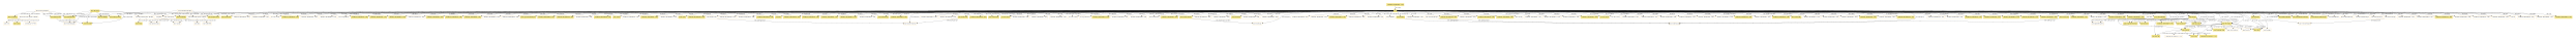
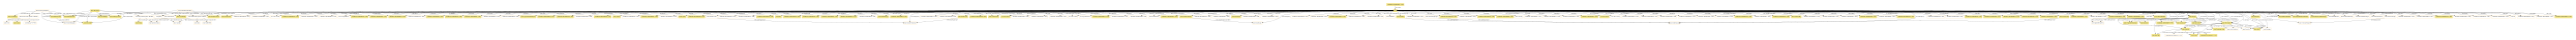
  digraph {
    fontname="JetBrains Mono"
    rankdir=TB
    node [color=orange fillcolor=white fontname="JetBrains Mono" shape=rectangle style=filled]
    edge [arrowhead=diamond fontname="JetBrains Mono"]
    "base:Flight" [fillcolor=khaki]
    "base:Location" [fillcolor=khaki]
    "base:Passenger" [fillcolor=khaki]
    "base:Aircraft" [fillcolor=khaki]
    "base:Airline" [fillcolor=khaki]
    "base:FlightInformation" [fillcolor=khaki]
    "xsd:dateTime" [fillcolor=khaki]
    "-4dc8d1ea:18f10fd4879:-7ffc" [fillcolor=khaki]
    "base:Country"
    "base:Review" [fillcolor=khaki]
    "base:Seat" [fillcolor=khaki]
    "base:Passage"
    "base:Verification"
    "base:PassengerType" [fillcolor=khaki]
    "xsd:string" [fillcolor=khaki]
    "-4dc8d1ea:18f10fd4879:-7ff4" [fillcolor=khaki]
    "-4dc8d1ea:18f10fd4879:-7ff9"
    "base:DirectFlight"
    "base:TransitFlight"
    "base:NotVerified" [fillcolor=khaki]
    "base:Verified" [fillcolor=khaki]
    NULL [fillcolor=khaki]
    "base:EconomyClass" [fillcolor=khaki]
    "base:CoupleLeisure" [fillcolor=khaki]
    "base:Business" [fillcolor=khaki]
    "base:NotRecommended" [fillcolor=khaki]
    "base:RecomendationUnknown" [fillcolor=khaki]
    "base:NotSatisfiedPassenger" [fillcolor=khaki]
    "base:SoloLeisure"
    "base:Recommended"
    "base:FamilyLeisure" [fillcolor=khaki]
    "base:PremiumEconomy"
    "base:FirstClass" [fillcolor=khaki]
    "base:SatisfiedPassenger"
    "base:BusinessClass"
    "-4dc8d1ea:18f10fd4879:-7f90"
    "-4dc8d1ea:18f10fd4879:-7fac"
    "-4dc8d1ea:18f10fd4879:-7f85" [fillcolor=khaki]
    "-4dc8d1ea:18f10fd4879:-7f99"
    "-4dc8d1ea:18f10fd4879:-7fd1"
    "-4dc8d1ea:18f10fd4879:-7f96"
    "rdf:nil"
    "-4dc8d1ea:18f10fd4879:-7fbe"
    "-4dc8d1ea:18f10fd4879:-7fca"
    "-4dc8d1ea:18f10fd4879:-7ff6" [fillcolor=khaki]
    "-4dc8d1ea:18f10fd4879:-7fc6"
    "-4dc8d1ea:18f10fd4879:-7fd5"
    "urn:swrl:var#c"
    "-4dc8d1ea:18f10fd4879:-7ff1" [fillcolor=khaki]
    "-4dc8d1ea:18f10fd4879:-7fb0"
    "-4dc8d1ea:18f10fd4879:-7fa6"
    "xsd:unsignedShort"
    "-4dc8d1ea:18f10fd4879:-7fd9" [fillcolor=khaki]
    "-4dc8d1ea:18f10fd4879:-7fc2" [fillcolor=khaki]
    "-4dc8d1ea:18f10fd4879:-7fb8" [fillcolor=khaki]
    "-4dc8d1ea:18f10fd4879:-7fd6"
    "-4dc8d1ea:18f10fd4879:-7f89" [fillcolor=khaki]
    "-4dc8d1ea:18f10fd4879:-7fbb" [fillcolor=khaki]
    "-4dc8d1ea:18f10fd4879:-7f97" [fillcolor=khaki]
    "-4dc8d1ea:18f10fd4879:-7fb9"
    "-4dc8d1ea:18f10fd4879:-7fba"
    "swrlb:greaterThanOrEqual" [fillcolor=khaki]
    "-4dc8d1ea:18f10fd4879:-7fcd" [fillcolor=khaki]
    "-4dc8d1ea:18f10fd4879:-7fdf" [fillcolor=khaki]
    "-4dc8d1ea:18f10fd4879:-7f86"
    "-4dc8d1ea:18f10fd4879:-7fcc" [fillcolor=khaki]
    "base:isFrom" [fillcolor=khaki]
    "-4dc8d1ea:18f10fd4879:-7ffa"
    "-4dc8d1ea:18f10fd4879:-7fd0" [fillcolor=khaki]
    "-4dc8d1ea:18f10fd4879:-7f93"
    "swrlb:equal" [fillcolor=khaki]
    "-4dc8d1ea:18f10fd4879:-7f9f" [fillcolor=khaki]
    "base:hasAircraft"
    "-4dc8d1ea:18f10fd4879:-7fd4"
    "-4dc8d1ea:18f10fd4879:-7f88"
    "-4dc8d1ea:18f10fd4879:-7f8c" [fillcolor=khaki]
    "xsd:short" [fillcolor=khaki]
    "-4dc8d1ea:18f10fd4879:-7fd8" [fillcolor=khaki]
    "-4dc8d1ea:18f10fd4879:-7fb6" [fillcolor=khaki]
    "-4dc8d1ea:18f10fd4879:-7faf" [fillcolor=khaki]
    "-4dc8d1ea:18f10fd4879:-7fc9" [fillcolor=khaki]
    "-4dc8d1ea:18f10fd4879:-7f94"
    "base:hasPassenger" [fillcolor=khaki]
    "-4dc8d1ea:18f10fd4879:-7fa3" [fillcolor=khaki]
    "base:hasInformation"
    "-4dc8d1ea:18f10fd4879:-7fda"
    "-4dc8d1ea:18f10fd4879:-7fa0"
    "base:hasOrigin"
    "-4dc8d1ea:18f10fd4879:-7f84" [fillcolor=khaki]
    "base:connections" [fillcolor=khaki]
    "urn:swrl:var#r" [fillcolor=khaki]
    "-4dc8d1ea:18f10fd4879:-7f9d"
    "-4dc8d1ea:18f10fd4879:-7fc5"
    "-4dc8d1ea:18f10fd4879:-7fb4"
    "urn:swrl:var#a"
    "swrlb:greaterThan"
    "-4dc8d1ea:18f10fd4879:-7fde" [fillcolor=khaki]
    "-4dc8d1ea:18f10fd4879:-7ff7"
    "-4dc8d1ea:18f10fd4879:-7fa4"
    "base:hasAnswered"
    "-4dc8d1ea:18f10fd4879:-7fae" [fillcolor=khaki]
    "base:hasSeat" [fillcolor=khaki]
    "-4dc8d1ea:18f10fd4879:-7fe0"
    "-4dc8d1ea:18f10fd4879:-7f9b"
    "swrlb:lessThan" [fillcolor=khaki]
    "-4dc8d1ea:18f10fd4879:-7fa8"
    "-4dc8d1ea:18f10fd4879:-7f8a"
    "base:hasPassage"
    "-4dc8d1ea:18f10fd4879:-7fcb"
    "-4dc8d1ea:18f10fd4879:-7ff0"
    "-4dc8d1ea:18f10fd4879:-7faa" [fillcolor=khaki]
    "-4dc8d1ea:18f10fd4879:-7fa9"
    "-4dc8d1ea:18f10fd4879:-7fc4"
    "base:flownWith"
    "base:hasDestination" [fillcolor=khaki]
    "-4dc8d1ea:18f10fd4879:-7f8f"
    "base:isRecommended" [fillcolor=khaki]
    "-4dc8d1ea:18f10fd4879:-7fc0" [fillcolor=khaki]
    "-4dc8d1ea:18f10fd4879:-7f95"
    "-4dc8d1ea:18f10fd4879:-7fa5" [fillcolor=khaki]
    "-4dc8d1ea:18f10fd4879:-7f87" [fillcolor=khaki]
    "base:rating"
    "-4dc8d1ea:18f10fd4879:-7fcf"
    "-4dc8d1ea:18f10fd4879:-7f8e"
    "-4dc8d1ea:18f10fd4879:-7fb7"
    "-4dc8d1ea:18f10fd4879:-7fdd" [fillcolor=khaki]
    "urn:swrl:var#o" [fillcolor=khaki]
    "urn:swrl:var#p"
    "-4dc8d1ea:18f10fd4879:-7fab"
    "base:isVerified" [fillcolor=khaki]
    "-4dc8d1ea:18f10fd4879:-7fc7"
    "-4dc8d1ea:18f10fd4879:-7fbf"
    "base:hasAirline" [fillcolor=khaki]
    "-4dc8d1ea:18f10fd4879:-7ff5"
    "-4dc8d1ea:18f10fd4879:-7f83"
    "-4dc8d1ea:18f10fd4879:-7fd2"
    "-4dc8d1ea:18f10fd4879:-7ff8" [fillcolor=khaki]
    "-4dc8d1ea:18f10fd4879:-7f9c"
    "-4dc8d1ea:18f10fd4879:-7ffb" [fillcolor=khaki]
    "base:answeredBy" [fillcolor=khaki]
    "-4dc8d1ea:18f10fd4879:-7fb5"
    "-4dc8d1ea:18f10fd4879:-7fce"
    "-4dc8d1ea:18f10fd4879:-7fad"
    "-4dc8d1ea:18f10fd4879:-7fbc" [fillcolor=khaki]
    "-4dc8d1ea:18f10fd4879:-7ff2"
    "-4dc8d1ea:18f10fd4879:-7ff3" [fillcolor=khaki]
    "-4dc8d1ea:18f10fd4879:-7f92"
    "-4dc8d1ea:18f10fd4879:-7f91"
    "-4dc8d1ea:18f10fd4879:-7fa1" [fillcolor=khaki]
    "-4dc8d1ea:18f10fd4879:-7fc3" [fillcolor=khaki]
    "-4dc8d1ea:18f10fd4879:-7fa2" [fillcolor=khaki]
    "-4dc8d1ea:18f10fd4879:-7f9e" [fillcolor=khaki]
    "-4dc8d1ea:18f10fd4879:-7f8b" [fillcolor=khaki]
    "-4dc8d1ea:18f10fd4879:-7fc1" [fillcolor=khaki]
    "-4dc8d1ea:18f10fd4879:-7fb3"
    "-4dc8d1ea:18f10fd4879:-7fb1" [fillcolor=khaki]
    "-4dc8d1ea:18f10fd4879:-7fdb" [fillcolor=khaki]
    "-4dc8d1ea:18f10fd4879:-7f98" [fillcolor=khaki]
    "owl:topDataProperty"
    "base:MaryLeUK" [fillcolor=khaki]
    "base:UnitedKingdom"
    "base:TokyoLondon-Qatar-Mar2024"
    "base:review0qat" [fillcolor=khaki]
    "base:QatarAirways"
    "base:London"
    "base:Tokyo" [fillcolor=khaki]
    "base:DohaLondon-Qatar-Feb2024"
    "base:Doha"
    "base:A380-800"
    "base:AlwaleedAlthaniQAT"
    "base:Qatar"
    "base:review3qat" [fillcolor=khaki]
    "base:FaroLuton-Ryanair-Feb2024"
    "base:Faro"
    "base:Luton" [fillcolor=khaki]
    "base:Boeing-737-900"
    "base:PassengerRay0UK"
    "base:review0rya" [fillcolor=khaki]
    "base:name"
    "base:isPassengerType"
    "base:Flight" -> "base:Location" [arrowhead=dot label="base:hasOrigin"]
    "base:Flight" -> "base:Location" [arrowhead=dot label="base:hasDestination"]
    "base:Flight" -> "base:Passenger" [label="base:hasPassenger"]
    "base:Flight" -> "base:Aircraft" [arrowhead=dot label="base:hasAircraft"]
    "base:Flight" -> "base:Airline" [arrowhead=dot label="base:hasAirline"]
    "base:Flight" -> "base:FlightInformation" [label="base:hasInformation"]
    "base:Flight" -> "xsd:dateTime" [arrowhead=dot label="base:dateFlown"]
    "base:Flight" -> "-4dc8d1ea:18f10fd4879:-7ffc" [arrowhead=dot label="base:connections"]
    "base:Passenger" -> "base:Flight" [arrowhead=dot label="base:flownWith"]
    "base:Passenger" -> "base:Country" [label="base:isFrom"]
    "base:Passenger" -> "base:Review" [arrowhead=dot label="base:hasAnswered"]
    "base:Passenger" -> "base:Seat" [label="base:hasSeat"]
    "base:Passenger" -> "base:Passage" [label="base:hasPassage"]
    "base:Passenger" -> "base:Verification" [label="base:isVerified"]
    "base:Passenger" -> "base:PassengerType" [label="base:isPassengerType"]
    "base:Passenger" -> "xsd:string" [label="base:name"]
    "base:Review" -> "base:Passenger" [arrowhead=dot label="base:answeredBy"]
    "base:Review" -> "xsd:dateTime" [arrowhead=dot label="base:datePublished"]
    "base:Review" -> "xsd:string" [label="base:title"]
    "base:Review" -> "xsd:string" [arrowhead=dot label="base:comment"]
    "base:Review" -> "-4dc8d1ea:18f10fd4879:-7ff4" [arrowhead=dot label="base:rating"]
    "base:Review" -> "-4dc8d1ea:18f10fd4879:-7ff9" [label="base:isRecommended"]
    "base:DirectFlight" -> "base:TransitFlight" [label="owl:disjointWith"]
    "base:NotVerified" -> "base:Verified" [arrowhead=dot label="owl:disjointWith"]
    NULL -> "base:Flight" [arrowhead=dot label="owl:onClass"]
    NULL -> "base:Flight" [arrowhead=dot label="swrl:classPredicate"]
    NULL -> "base:Location" [label="owl:onClass"]
    NULL -> "base:Passenger" [label="owl:onClass"]
    NULL -> "base:Passenger" [arrowhead=dot label="swrl:classPredicate"]
    NULL -> "base:Aircraft" [arrowhead=dot label="owl:onClass"]
    NULL -> "base:Airline" [arrowhead=dot label="owl:onClass"]
    NULL -> "base:FlightInformation" [label="owl:onClass"]
    NULL -> "base:Country" [arrowhead=dot label="swrl:body"]
    NULL -> "base:Review" [arrowhead=dot label="owl:onClass"]
    NULL -> "base:Review" [arrowhead=dot label="swrl:classPredicate"]
    NULL -> "base:Seat" [arrowhead=dot label="owl:onClass"]
    NULL -> "base:Passage" [label="owl:onClass"]
    NULL -> "base:Verification" [label="owl:onClass"]
    NULL -> "base:DirectFlight" [label="swrl:classPredicate"]
    NULL -> "base:TransitFlight" [arrowhead=dot label="swrl:classPredicate"]
    NULL -> "base:EconomyClass" [label="rdf:first"]
    NULL -> "base:CoupleLeisure" [arrowhead=dot label="rdf:first"]
    NULL -> "base:Business" [arrowhead=dot label="rdf:first"]
    NULL -> "base:NotRecommended" [arrowhead=dot label="rdf:first"]
    NULL -> "base:NotRecommended" [label="swrl:classPredicate"]
    NULL -> "base:RecomendationUnknown" [label="rdf:first"]
    NULL -> "base:RecomendationUnknown" [label="swrl:classPredicate"]
    NULL -> "base:NotSatisfiedPassenger" [label="swrl:classPredicate"]
    NULL -> "base:SoloLeisure" [label="rdf:first"]
    NULL -> "base:Recommended" [arrowhead=dot label="swrl:classPredicate"]
    NULL -> "base:Recommended" [arrowhead=dot label="rdf:first"]
    NULL -> "base:FamilyLeisure" [label="rdf:first"]
    NULL -> "base:PremiumEconomy" [label="rdf:first"]
    NULL -> "base:FirstClass" [arrowhead=dot label="rdf:first"]
    NULL -> "base:SatisfiedPassenger" [label="swrl:classPredicate"]
    NULL -> "base:BusinessClass" [label="rdf:first"]
    NULL -> "-4dc8d1ea:18f10fd4879:-7f90" [label="rdf:rest"]
    NULL -> "-4dc8d1ea:18f10fd4879:-7fac" [arrowhead=dot label="rdf:first"]
    NULL -> "-4dc8d1ea:18f10fd4879:-7f85" [arrowhead=dot label="rdf:rest"]
    NULL -> "-4dc8d1ea:18f10fd4879:-7f99" [arrowhead=dot label="swrl:body"]
    NULL -> "-4dc8d1ea:18f10fd4879:-7fd1" [arrowhead=dot label="rdf:first"]
    NULL -> "-4dc8d1ea:18f10fd4879:-7f96" [arrowhead=dot label="rdf:first"]
    NULL -> "rdf:nil" [label="rdf:rest"]
    NULL -> "-4dc8d1ea:18f10fd4879:-7fbe" [label="rdf:first"]
    NULL -> "-4dc8d1ea:18f10fd4879:-7fca" [arrowhead=dot label="swrl:head"]
    NULL -> "-4dc8d1ea:18f10fd4879:-7ff6" [label="rdf:rest"]
    NULL -> "-4dc8d1ea:18f10fd4879:-7fc6" [arrowhead=dot label="rdf:first"]
    NULL -> "-4dc8d1ea:18f10fd4879:-7fd5" [arrowhead=dot label="rdf:rest"]
    NULL -> "urn:swrl:var#c" [label="rdf:first"]
    NULL -> "urn:swrl:var#c" [arrowhead=dot label="swrl:argument2"]
    NULL -> "-4dc8d1ea:18f10fd4879:-7ff1" [arrowhead=dot label="rdf:rest"]
    NULL -> "-4dc8d1ea:18f10fd4879:-7fb0" [arrowhead=dot label="rdf:first"]
    NULL -> "-4dc8d1ea:18f10fd4879:-7fa6" [label="swrl:body"]
    NULL -> "xsd:unsignedShort" [label="owl:onDatatype"]
    NULL -> "xsd:unsignedShort" [label="owl:onDataRange"]
    NULL -> "-4dc8d1ea:18f10fd4879:-7fd9" [label="rdf:rest"]
    NULL -> "-4dc8d1ea:18f10fd4879:-7fc2" [arrowhead=dot label="rdf:first"]
    NULL -> "-4dc8d1ea:18f10fd4879:-7fb8" [label="rdf:rest"]
    NULL -> "-4dc8d1ea:18f10fd4879:-7fd6" [arrowhead=dot label="owl:members"]
    NULL -> "-4dc8d1ea:18f10fd4879:-7f89" [arrowhead=dot label="rdf:first"]
    NULL -> "-4dc8d1ea:18f10fd4879:-7fbb" [arrowhead=dot label="rdf:first"]
    NULL -> "-4dc8d1ea:18f10fd4879:-7f97" [label="rdf:rest"]
    NULL -> "-4dc8d1ea:18f10fd4879:-7fb9" [arrowhead=dot label="rdf:first"]
    NULL -> "-4dc8d1ea:18f10fd4879:-7fba" [arrowhead=dot label="rdf:rest"]
    NULL -> "swrlb:greaterThanOrEqual" [arrowhead=dot label="swrl:builtin"]
    NULL -> "-4dc8d1ea:18f10fd4879:-7fcd" [label="rdf:first"]
    NULL -> "-4dc8d1ea:18f10fd4879:-7fdf" [label="rdf:rest"]
    NULL -> "-4dc8d1ea:18f10fd4879:-7f86" [label="swrl:arguments"]
    NULL -> "-4dc8d1ea:18f10fd4879:-7fcc" [arrowhead=dot label="swrl:arguments"]
    NULL -> "base:isFrom" [arrowhead=dot label="owl:onProperty"]
    NULL -> "-4dc8d1ea:18f10fd4879:-7ffa" [arrowhead=dot label="rdf:first"]
    NULL -> "-4dc8d1ea:18f10fd4879:-7fd0" [label="rdf:rest"]
    NULL -> "-4dc8d1ea:18f10fd4879:-7f93" [arrowhead=dot label="rdf:rest"]
    NULL -> "swrlb:equal" [label="swrl:builtin"]
    NULL -> "-4dc8d1ea:18f10fd4879:-7f9f" [arrowhead=dot label="rdf:first"]
    NULL -> "base:hasAircraft" [label="owl:onProperty"]
    NULL -> "-4dc8d1ea:18f10fd4879:-7fd4" [label="rdf:rest"]
    NULL -> "-4dc8d1ea:18f10fd4879:-7f88" [label="rdf:rest"]
    NULL -> "-4dc8d1ea:18f10fd4879:-7f8c" [label="swrl:body"]
    NULL -> "xsd:short" [arrowhead=dot label="owl:onDatatype"]
    NULL -> "-4dc8d1ea:18f10fd4879:-7fd8" [label="rdf:rest"]
    NULL -> "-4dc8d1ea:18f10fd4879:-7fb6" [arrowhead=dot label="swrl:arguments"]
    NULL -> "-4dc8d1ea:18f10fd4879:-7faf" [arrowhead=dot label="rdf:rest"]
    NULL -> "-4dc8d1ea:18f10fd4879:-7fc9" [label="rdf:first"]
    NULL -> "-4dc8d1ea:18f10fd4879:-7f94" [arrowhead=dot label="rdf:first"]
    NULL -> "base:hasPassenger" [label="owl:onProperty"]
    NULL -> "-4dc8d1ea:18f10fd4879:-7fa3" [arrowhead=dot label="rdf:first"]
    NULL -> "base:hasInformation" [label="owl:onProperty"]
    NULL -> "-4dc8d1ea:18f10fd4879:-7fda" [arrowhead=dot label="rdf:rest"]
    NULL -> "-4dc8d1ea:18f10fd4879:-7fa0" [label="rdf:rest"]
    NULL -> "base:hasOrigin" [label="owl:onProperty"]
    NULL -> "-4dc8d1ea:18f10fd4879:-7f84" [arrowhead=dot label="swrl:head"]
    NULL -> "base:connections" [label="swrl:propertyPredicate"]
    NULL -> "base:connections" [arrowhead=dot label="owl:onProperty"]
    NULL -> "urn:swrl:var#r" [arrowhead=dot label="swrl:argument2"]
    NULL -> "urn:swrl:var#r" [label="rdf:first"]
    NULL -> "-4dc8d1ea:18f10fd4879:-7f9d" [label="rdf:rest"]
    NULL -> "-4dc8d1ea:18f10fd4879:-7fc5" [arrowhead=dot label="rdf:rest"]
    NULL -> "-4dc8d1ea:18f10fd4879:-7fb4" [arrowhead=dot label="swrl:head"]
    NULL -> "urn:swrl:var#a" [arrowhead=dot label="swrl:argument1"]
    NULL -> "urn:swrl:var#a" [label="swrl:argument2"]
    NULL -> "swrlb:greaterThan" [arrowhead=dot label="swrl:builtin"]
    NULL -> "-4dc8d1ea:18f10fd4879:-7fde" [label="rdf:rest"]
    NULL -> "-4dc8d1ea:18f10fd4879:-7ff7" [label="rdf:first"]
    NULL -> "-4dc8d1ea:18f10fd4879:-7fa4" [label="rdf:rest"]
    NULL -> "base:hasAnswered" [arrowhead=dot label="swrl:propertyPredicate"]
    NULL -> "base:hasAnswered" [arrowhead=dot label="owl:onProperty"]
    NULL -> "-4dc8d1ea:18f10fd4879:-7fae" [label="rdf:first"]
    NULL -> "base:hasSeat" [label="owl:onProperty"]
    NULL -> "-4dc8d1ea:18f10fd4879:-7fe0" [arrowhead=dot label="owl:members"]
    NULL -> "-4dc8d1ea:18f10fd4879:-7f9b" [label="rdf:first"]
    NULL -> "swrlb:lessThan" [label="swrl:builtin"]
    NULL -> "-4dc8d1ea:18f10fd4879:-7fa8" [arrowhead=dot label="rdf:first"]
    NULL -> "-4dc8d1ea:18f10fd4879:-7f8a" [label="rdf:rest"]
    NULL -> "base:hasPassage" [arrowhead=dot label="owl:onProperty"]
    NULL -> "-4dc8d1ea:18f10fd4879:-7fcb" [arrowhead=dot label="rdf:rest"]
    NULL -> "-4dc8d1ea:18f10fd4879:-7ff0" [arrowhead=dot label="rdf:first"]
    NULL -> "-4dc8d1ea:18f10fd4879:-7faa" [label="rdf:rest"]
    NULL -> "-4dc8d1ea:18f10fd4879:-7fa9" [label="swrl:head"]
    NULL -> "-4dc8d1ea:18f10fd4879:-7fc4" [arrowhead=dot label="rdf:first"]
    NULL -> "base:flownWith" [arrowhead=dot label="owl:onProperty"]
    NULL -> "base:hasDestination" [label="owl:onProperty"]
    NULL -> "-4dc8d1ea:18f10fd4879:-7f8f" [label="swrl:head"]
    NULL -> "base:isRecommended" [label="swrl:propertyPredicate"]
    NULL -> "-4dc8d1ea:18f10fd4879:-7fc0" [arrowhead=dot label="rdf:rest"]
    NULL -> "-4dc8d1ea:18f10fd4879:-7f95" [arrowhead=dot label="rdf:rest"]
    NULL -> "-4dc8d1ea:18f10fd4879:-7fa5" [arrowhead=dot label="rdf:first"]
    NULL -> "-4dc8d1ea:18f10fd4879:-7f87" [arrowhead=dot label="rdf:first"]
    NULL -> "base:rating" [arrowhead=dot label="swrl:propertyPredicate"]
    NULL -> "-4dc8d1ea:18f10fd4879:-7fcf" [arrowhead=dot label="rdf:first"]
    NULL -> "-4dc8d1ea:18f10fd4879:-7f8e" [arrowhead=dot label="rdf:first"]
    NULL -> "-4dc8d1ea:18f10fd4879:-7fb7" [label="rdf:first"]
    NULL -> "-4dc8d1ea:18f10fd4879:-7fdd" [label="rdf:rest"]
    NULL -> "urn:swrl:var#o" [arrowhead=dot label="swrl:argument1"]
    NULL -> "urn:swrl:var#p" [arrowhead=dot label="swrl:argument1"]
    NULL -> "-4dc8d1ea:18f10fd4879:-7fab" [label="swrl:arguments"]
    NULL -> "base:isVerified" [arrowhead=dot label="owl:onProperty"]
    NULL -> "-4dc8d1ea:18f10fd4879:-7fc7" [label="swrl:body"]
    NULL -> "-4dc8d1ea:18f10fd4879:-7fbf" [label="swrl:head"]
    NULL -> "base:hasAirline" [arrowhead=dot label="owl:onProperty"]
    NULL -> "-4dc8d1ea:18f10fd4879:-7ff5" [label="rdf:first"]
    NULL -> "-4dc8d1ea:18f10fd4879:-7f83" [arrowhead=dot label="rdf:first"]
    NULL -> "-4dc8d1ea:18f10fd4879:-7fd2" [arrowhead=dot label="swrl:body"]
    NULL -> "-4dc8d1ea:18f10fd4879:-7ff8" [arrowhead=dot label="owl:withRestrictions"]
    NULL -> "-4dc8d1ea:18f10fd4879:-7f9c" [arrowhead=dot label="swrl:head"]
    NULL -> "-4dc8d1ea:18f10fd4879:-7ffb" [arrowhead=dot label="owl:withRestrictions"]
    NULL -> "base:answeredBy" [arrowhead=dot label="owl:onProperty"]
    NULL -> "-4dc8d1ea:18f10fd4879:-7fb5" [label="rdf:rest"]
    NULL -> "-4dc8d1ea:18f10fd4879:-7fce" [label="rdf:rest"]
    NULL -> "-4dc8d1ea:18f10fd4879:-7fad" [label="rdf:rest"]
    NULL -> "-4dc8d1ea:18f10fd4879:-7fbc" [arrowhead=dot label="swrl:body"]
    NULL -> "-4dc8d1ea:18f10fd4879:-7ff2" [label="rdf:first"]
    NULL -> "-4dc8d1ea:18f10fd4879:-7ff3" [label="owl:withRestrictions"]
    NULL -> "-4dc8d1ea:18f10fd4879:-7f92" [arrowhead=dot label="rdf:first"]
    NULL -> "-4dc8d1ea:18f10fd4879:-7f91" [label="swrl:arguments"]
    NULL -> "-4dc8d1ea:18f10fd4879:-7fa1" [arrowhead=dot label="rdf:first"]
    NULL -> "-4dc8d1ea:18f10fd4879:-7fc3" [label="rdf:rest"]
    NULL -> "-4dc8d1ea:18f10fd4879:-7fa2" [label="rdf:rest"]
    NULL -> "-4dc8d1ea:18f10fd4879:-7f9e" [arrowhead=dot label="swrl:arguments"]
    NULL -> "-4dc8d1ea:18f10fd4879:-7f8b" [arrowhead=dot label="rdf:first"]
    NULL -> "-4dc8d1ea:18f10fd4879:-7fc1" [label="swrl:arguments"]
    NULL -> "-4dc8d1ea:18f10fd4879:-7fb3" [label="rdf:first"]
    NULL -> "-4dc8d1ea:18f10fd4879:-7fb1" [label="swrl:body"]
    NULL -> "-4dc8d1ea:18f10fd4879:-7fdb" [arrowhead=dot label="owl:members"]
    "base:hasAircraft" -> "base:hasInformation" [label="rdfs:subPropertyOf"]
    "base:hasSeat" -> "base:hasPassage" [label="rdfs:subPropertyOf"]
    "base:hasDestination" -> "base:hasOrigin" [label="owl:propertyDisjointWith"]
    "base:isRecommended" -> "owl:topDataProperty" [label="rdfs:subPropertyOf"]
    "base:isVerified" -> "base:hasPassage" [label="rdfs:subPropertyOf"]
    "base:hasAirline" -> "base:hasInformation" [label="rdfs:subPropertyOf"]
    "-4dc8d1ea:18f10fd4879:-7f98" -> NULL [label="rdf:first"]
    "base:MaryLeUK" -> "base:Verified" [arrowhead=dot label="base:isVerified"]
    "base:MaryLeUK" -> "base:EconomyClass" [arrowhead=dot label="base:hasSeat"]
    "base:MaryLeUK" -> "base:SoloLeisure" [label="base:isPassengerType"]
    "base:MaryLeUK" -> "base:UnitedKingdom" [arrowhead=dot label="base:isFrom"]
    "base:MaryLeUK" -> "base:TokyoLondon-Qatar-Mar2024" [label="base:flownWith"]
    "base:MaryLeUK" -> "base:review0qat" [label="base:hasAnswered"]
    "base:TokyoLondon-Qatar-Mar2024" -> "base:QatarAirways" [label="base:hasAirline"]
    "base:TokyoLondon-Qatar-Mar2024" -> "base:London" [arrowhead=dot label="base:hasDestination"]
    "base:TokyoLondon-Qatar-Mar2024" -> "base:Tokyo" [label="base:hasOrigin"]
    "base:DohaLondon-Qatar-Feb2024" -> "base:QatarAirways" [label="base:hasAirline"]
    "base:DohaLondon-Qatar-Feb2024" -> "base:London" [label="base:hasDestination"]
    "base:DohaLondon-Qatar-Feb2024" -> "base:Doha" [label="base:hasOrigin"]
    "base:DohaLondon-Qatar-Feb2024" -> "base:A380-800" [label="base:hasAircraft"]
    "base:AlwaleedAlthaniQAT" -> "base:Verified" [arrowhead=dot label="base:isVerified"]
    "base:AlwaleedAlthaniQAT" -> "base:CoupleLeisure" [arrowhead=dot label="base:isPassengerType"]
    "base:AlwaleedAlthaniQAT" -> "base:FirstClass" [arrowhead=dot label="base:hasSeat"]
    "base:AlwaleedAlthaniQAT" -> "base:DohaLondon-Qatar-Feb2024" [label="base:flownWith"]
    "base:AlwaleedAlthaniQAT" -> "base:Qatar" [label="base:isFrom"]
    "base:AlwaleedAlthaniQAT" -> "base:review3qat" [arrowhead=dot label="base:hasAnswered"]
    "base:FaroLuton-Ryanair-Feb2024" -> "base:Faro" [label="base:hasOrigin"]
    "base:FaroLuton-Ryanair-Feb2024" -> "base:Luton" [arrowhead=dot label="base:hasDestination"]
    "base:FaroLuton-Ryanair-Feb2024" -> "base:Boeing-737-900" [arrowhead=dot label="base:hasAircraft"]
    "base:PassengerRay0UK" -> "base:NotVerified" [arrowhead=dot label="base:isVerified"]
    "base:PassengerRay0UK" -> "base:EconomyClass" [label="base:hasSeat"]
    "base:PassengerRay0UK" -> "base:FamilyLeisure" [arrowhead=dot label="base:isPassengerType"]
-   "base:EconomyClass" -> "base:UnitedKingdom" [label="base:isFrom"]
+   "base:PassengerRay0UK" -> "base:UnitedKingdom" [label="base:isFrom"]
    "base:PassengerRay0UK" -> "base:FaroLuton-Ryanair-Feb2024" [label="base:flownWith"]
    "base:PassengerRay0UK" -> "base:review0rya" [label="base:hasAnswered"]
    "base:name" -> "owl:topDataProperty" [label="rdfs:subPropertyOf"]
    "base:isPassengerType" -> "base:hasPassage" [arrowhead=dot label="rdfs:subPropertyOf"]
  }
